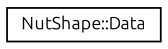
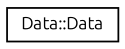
  digraph {
    rankdir=LR
    fontname=Ubuntu
-   n1 [color=black fillcolor=white fontname=Ubuntu fontsize=10 height=0.2 label="NutShape::Data" shape=record style=filled width=0.4]
+   n1 [color=black fillcolor=white fontname=Ubuntu fontsize=10 height=0.2 label="Data::Data" shape=record style=filled width=0.4]
  }
